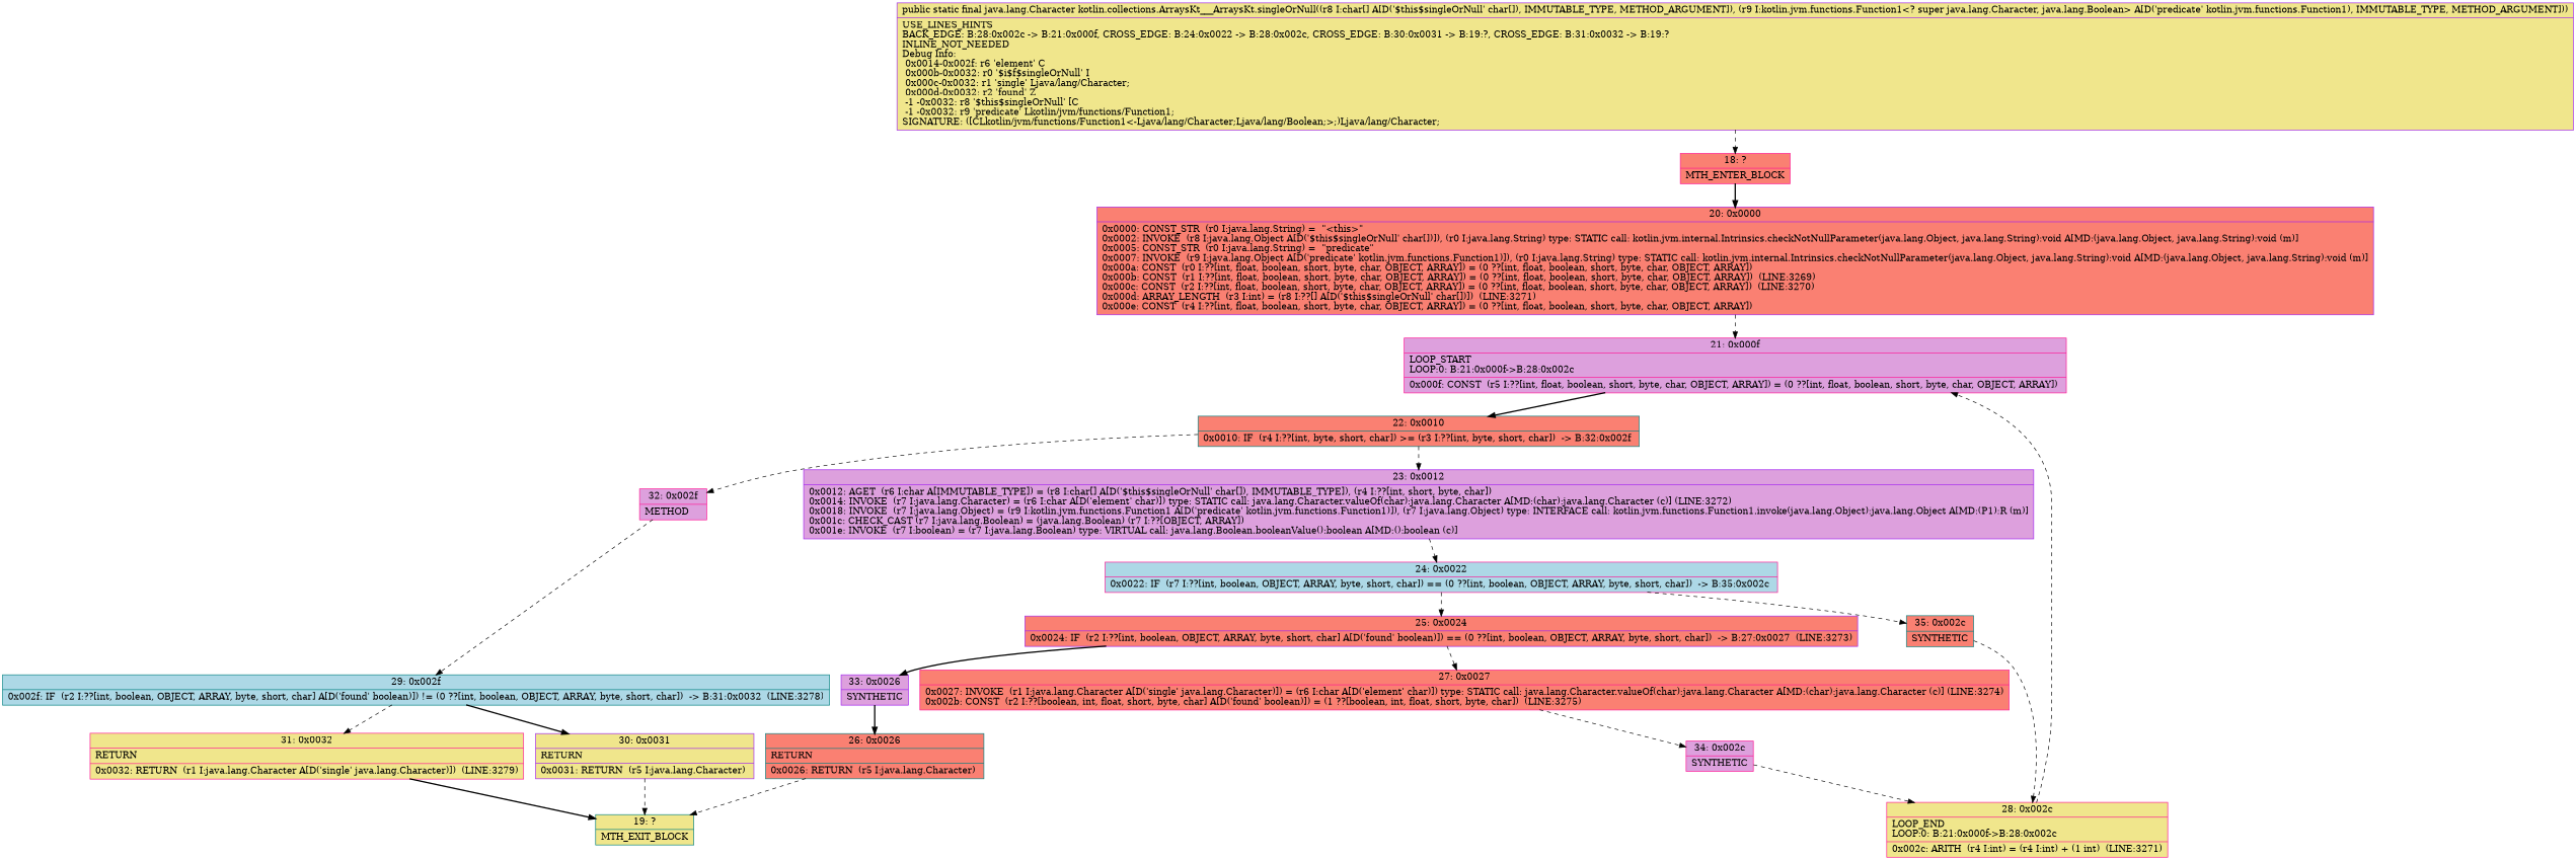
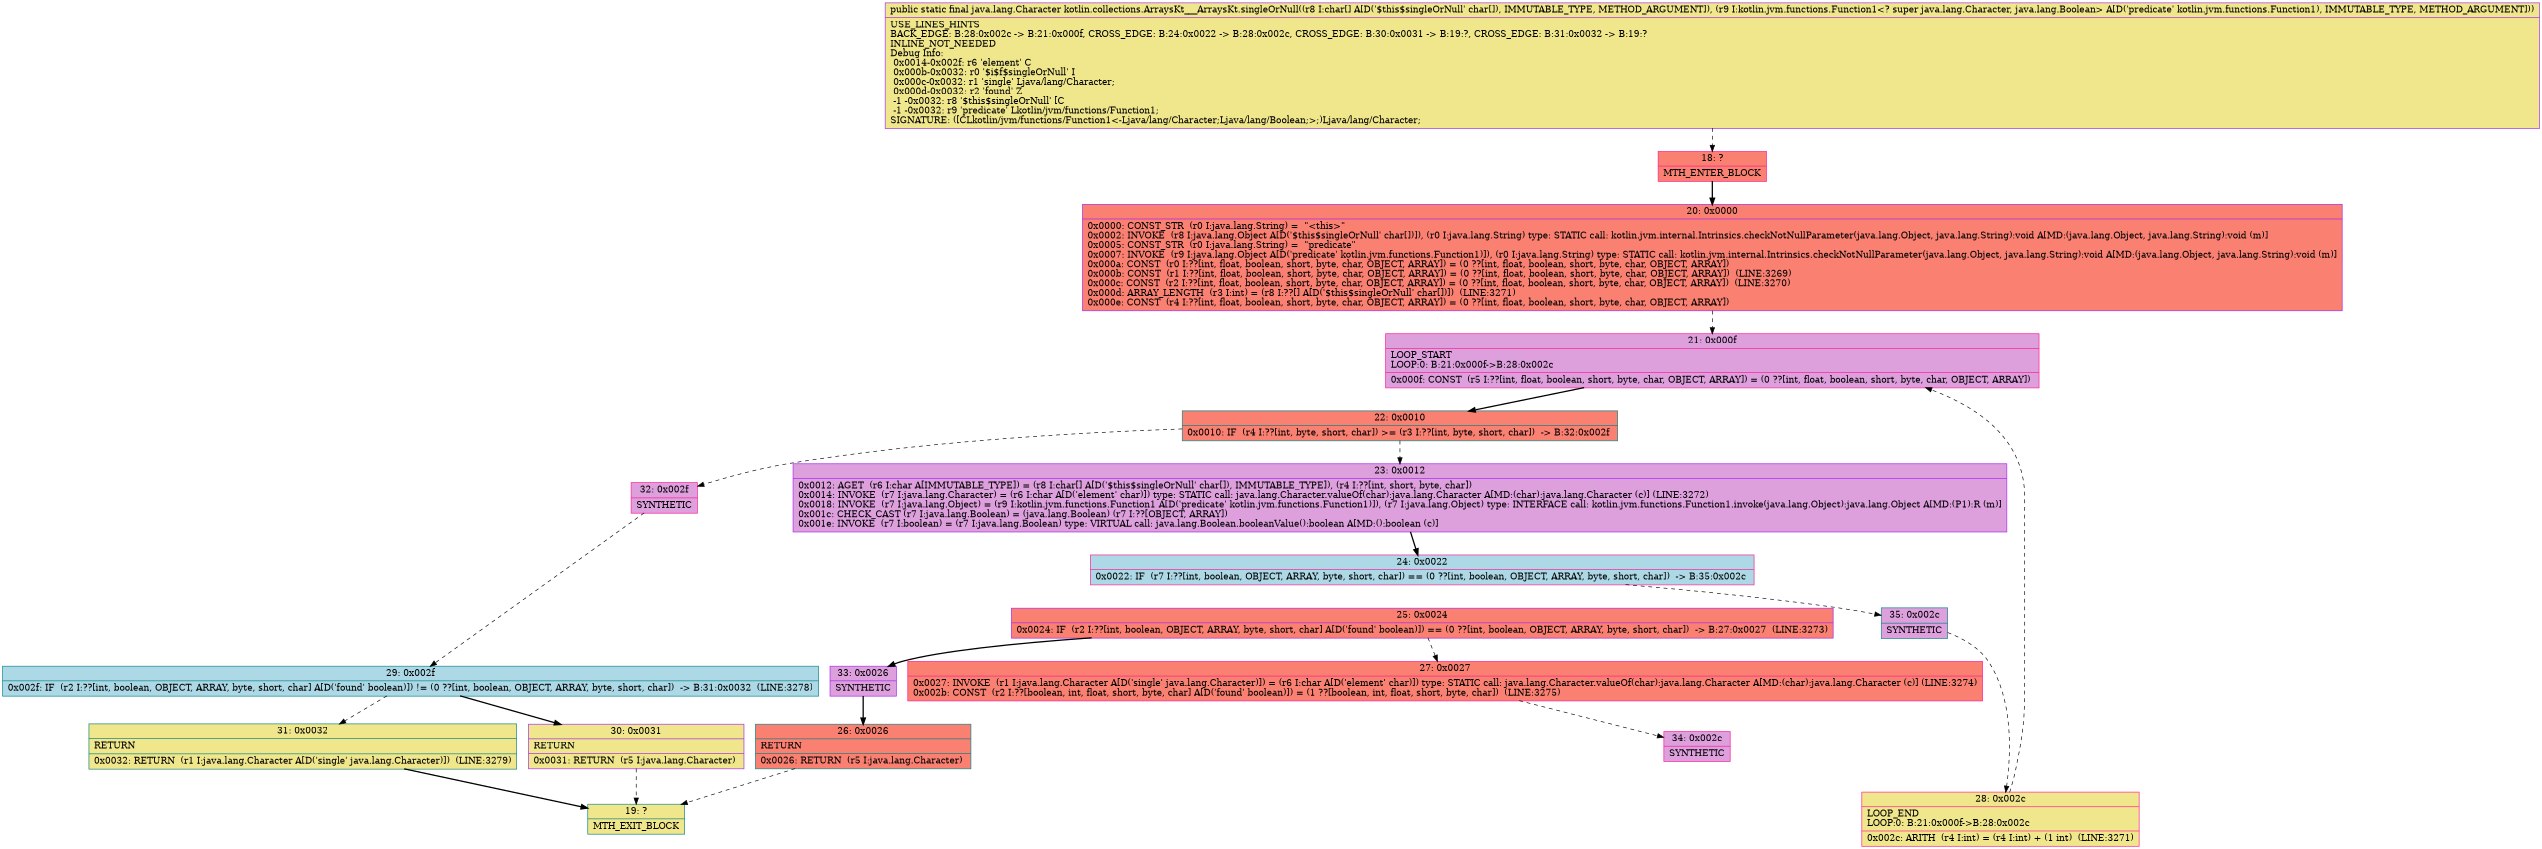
  digraph {
    node [color=deeppink fillcolor=salmon shape=record style=filled]
    edge [style=dashed]
    n1 [label="{18\:\ ?|MTH_ENTER_BLOCK\l}"]
    n2 [color=purple label="{20\:\ 0x0000|0x0000: CONST_STR  (r0 I:java.lang.String) =  \"\<this\>\" \l0x0002: INVOKE  (r8 I:java.lang.Object A[D('$this$singleOrNull' char[])]), (r0 I:java.lang.String) type: STATIC call: kotlin.jvm.internal.Intrinsics.checkNotNullParameter(java.lang.Object, java.lang.String):void A[MD:(java.lang.Object, java.lang.String):void (m)]\l0x0005: CONST_STR  (r0 I:java.lang.String) =  \"predicate\" \l0x0007: INVOKE  (r9 I:java.lang.Object A[D('predicate' kotlin.jvm.functions.Function1)]), (r0 I:java.lang.String) type: STATIC call: kotlin.jvm.internal.Intrinsics.checkNotNullParameter(java.lang.Object, java.lang.String):void A[MD:(java.lang.Object, java.lang.String):void (m)]\l0x000a: CONST  (r0 I:??[int, float, boolean, short, byte, char, OBJECT, ARRAY]) = (0 ??[int, float, boolean, short, byte, char, OBJECT, ARRAY]) \l0x000b: CONST  (r1 I:??[int, float, boolean, short, byte, char, OBJECT, ARRAY]) = (0 ??[int, float, boolean, short, byte, char, OBJECT, ARRAY])  (LINE:3269)\l0x000c: CONST  (r2 I:??[int, float, boolean, short, byte, char, OBJECT, ARRAY]) = (0 ??[int, float, boolean, short, byte, char, OBJECT, ARRAY])  (LINE:3270)\l0x000d: ARRAY_LENGTH  (r3 I:int) = (r8 I:??[] A[D('$this$singleOrNull' char[])])  (LINE:3271)\l0x000e: CONST  (r4 I:??[int, float, boolean, short, byte, char, OBJECT, ARRAY]) = (0 ??[int, float, boolean, short, byte, char, OBJECT, ARRAY]) \l}"]
    n3 [fillcolor=plum label="{21\:\ 0x000f|LOOP_START\lLOOP:0: B:21:0x000f\-\>B:28:0x002c\l|0x000f: CONST  (r5 I:??[int, float, boolean, short, byte, char, OBJECT, ARRAY]) = (0 ??[int, float, boolean, short, byte, char, OBJECT, ARRAY]) \l}"]
    n4 [color=teal label="{22\:\ 0x0010|0x0010: IF  (r4 I:??[int, byte, short, char]) \>= (r3 I:??[int, byte, short, char])  \-\> B:32:0x002f \l}"]
    n5 [color=purple fillcolor=plum label="{23\:\ 0x0012|0x0012: AGET  (r6 I:char A[IMMUTABLE_TYPE]) = (r8 I:char[] A[D('$this$singleOrNull' char[]), IMMUTABLE_TYPE]), (r4 I:??[int, short, byte, char]) \l0x0014: INVOKE  (r7 I:java.lang.Character) = (r6 I:char A[D('element' char)]) type: STATIC call: java.lang.Character.valueOf(char):java.lang.Character A[MD:(char):java.lang.Character (c)] (LINE:3272)\l0x0018: INVOKE  (r7 I:java.lang.Object) = (r9 I:kotlin.jvm.functions.Function1 A[D('predicate' kotlin.jvm.functions.Function1)]), (r7 I:java.lang.Object) type: INTERFACE call: kotlin.jvm.functions.Function1.invoke(java.lang.Object):java.lang.Object A[MD:(P1):R (m)]\l0x001c: CHECK_CAST (r7 I:java.lang.Boolean) = (java.lang.Boolean) (r7 I:??[OBJECT, ARRAY]) \l0x001e: INVOKE  (r7 I:boolean) = (r7 I:java.lang.Boolean) type: VIRTUAL call: java.lang.Boolean.booleanValue():boolean A[MD:():boolean (c)]\l}"]
-   n6 [fillcolor=plum label="{32\:\ 0x002f|METHOD\l}"]
+   n6 [fillcolor=plum label="{32\:\ 0x002f|SYNTHETIC\l}"]
    n7 [fillcolor=lightblue label="{24\:\ 0x0022|0x0022: IF  (r7 I:??[int, boolean, OBJECT, ARRAY, byte, short, char]) == (0 ??[int, boolean, OBJECT, ARRAY, byte, short, char])  \-\> B:35:0x002c \l}"]
    n8 [color=teal fillcolor=lightblue label="{29\:\ 0x002f|0x002f: IF  (r2 I:??[int, boolean, OBJECT, ARRAY, byte, short, char] A[D('found' boolean)]) != (0 ??[int, boolean, OBJECT, ARRAY, byte, short, char])  \-\> B:31:0x0032  (LINE:3278)\l}"]
    n9 [color=purple label="{25\:\ 0x0024|0x0024: IF  (r2 I:??[int, boolean, OBJECT, ARRAY, byte, short, char] A[D('found' boolean)]) == (0 ??[int, boolean, OBJECT, ARRAY, byte, short, char])  \-\> B:27:0x0027  (LINE:3273)\l}"]
-   n10 [color=teal label="{35\:\ 0x002c|SYNTHETIC\l}"]
+   n10 [color=teal fillcolor=plum label="{35\:\ 0x002c|SYNTHETIC\l}"]
    n11 [label="{27\:\ 0x0027|0x0027: INVOKE  (r1 I:java.lang.Character A[D('single' java.lang.Character)]) = (r6 I:char A[D('element' char)]) type: STATIC call: java.lang.Character.valueOf(char):java.lang.Character A[MD:(char):java.lang.Character (c)] (LINE:3274)\l0x002b: CONST  (r2 I:??[boolean, int, float, short, byte, char] A[D('found' boolean)]) = (1 ??[boolean, int, float, short, byte, char])  (LINE:3275)\l}"]
    n12 [color=purple fillcolor=plum label="{33\:\ 0x0026|SYNTHETIC\l}"]
    n13 [fillcolor=khaki label="{28\:\ 0x002c|LOOP_END\lLOOP:0: B:21:0x000f\-\>B:28:0x002c\l|0x002c: ARITH  (r4 I:int) = (r4 I:int) + (1 int)  (LINE:3271)\l}"]
    n14 [fillcolor=plum label="{34\:\ 0x002c|SYNTHETIC\l}"]
    n15 [color=teal label="{26\:\ 0x0026|RETURN\l|0x0026: RETURN  (r5 I:java.lang.Character) \l}"]
    n16 [color=teal fillcolor=khaki label="{19\:\ ?|MTH_EXIT_BLOCK\l}"]
    n17 [color=purple fillcolor=khaki label="{30\:\ 0x0031|RETURN\l|0x0031: RETURN  (r5 I:java.lang.Character) \l}"]
-   n18 [fillcolor=khaki label="{31\:\ 0x0032|RETURN\l|0x0032: RETURN  (r1 I:java.lang.Character A[D('single' java.lang.Character)])  (LINE:3279)\l}"]
+   n18 [color=teal fillcolor=khaki label="{31\:\ 0x0032|RETURN\l|0x0032: RETURN  (r1 I:java.lang.Character A[D('single' java.lang.Character)])  (LINE:3279)\l}"]
    n19 [color=purple fillcolor=khaki label="{public static final java.lang.Character kotlin.collections.ArraysKt___ArraysKt.singleOrNull((r8 I:char[] A[D('$this$singleOrNull' char[]), IMMUTABLE_TYPE, METHOD_ARGUMENT]), (r9 I:kotlin.jvm.functions.Function1\<? super java.lang.Character, java.lang.Boolean\> A[D('predicate' kotlin.jvm.functions.Function1), IMMUTABLE_TYPE, METHOD_ARGUMENT]))  | USE_LINES_HINTS\lBACK_EDGE: B:28:0x002c \-\> B:21:0x000f, CROSS_EDGE: B:24:0x0022 \-\> B:28:0x002c, CROSS_EDGE: B:30:0x0031 \-\> B:19:?, CROSS_EDGE: B:31:0x0032 \-\> B:19:?\lINLINE_NOT_NEEDED\lDebug Info:\l  0x0014\-0x002f: r6 'element' C\l  0x000b\-0x0032: r0 '$i$f$singleOrNull' I\l  0x000c\-0x0032: r1 'single' Ljava\/lang\/Character;\l  0x000d\-0x0032: r2 'found' Z\l  \-1 \-0x0032: r8 '$this$singleOrNull' [C\l  \-1 \-0x0032: r9 'predicate' Lkotlin\/jvm\/functions\/Function1;\lSIGNATURE: ([CLkotlin\/jvm\/functions\/Function1\<\-Ljava\/lang\/Character;Ljava\/lang\/Boolean;\>;)Ljava\/lang\/Character;\l}"]
    n1 -> n2 [style=bold]
    n2 -> n3
    n3 -> n4 [style=bold]
    n4 -> n5
    n4 -> n6
-   n5 -> n7
+   n5 -> n7 [style=bold]
    n6 -> n8
-   n7 -> n9
    n7 -> n10
    n8 -> n17 [style=bold]
    n8 -> n18
    n9 -> n11
    n9 -> n12 [style=bold]
    n10 -> n13
    n11 -> n14
    n12 -> n15 [style=bold]
    n13 -> n3
-   n14 -> n13
    n15 -> n16
    n17 -> n16
    n18 -> n16 [style=bold]
    n19 -> n1
  }
